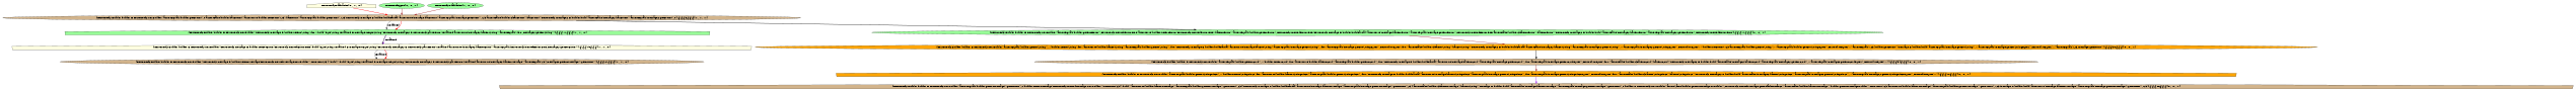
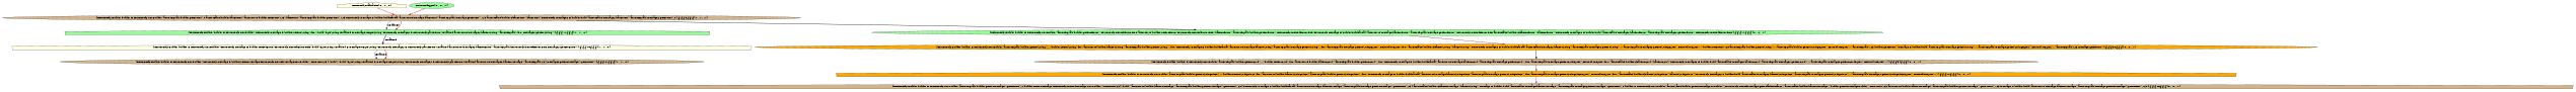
  digraph {
    node [fillcolor=tan shape=ellipse style=filled]
    edge [style=bold color=black]
    n1 [fillcolor=lightyellow label="testOneofSerialization['0', '1', '0']" shape=house]
    n2 [label="{TestOneof2.Builder builder = TestOneof2.newBuilder()assertEquals(builder.getFooInt(),0)assertFalse(builder.hasFooInt())assertTrue(builder.setFooInt(123).hasFooInt())assertEquals(builder.getFooInt(),123)TestOneof2 message = builder.buildPartial()assertTrue(message.hasFooInt())assertEquals(message.getFooInt(),123)assertFalse(builder.clearFooInt().hasFooInt())TestOneof2 message2 = builder.build()assertFalse(message2.hasFooInt())assertEquals(message2.getFooInt(),0)}@@@3@@@['1', '1', '1']"]
    n3 [fillcolor=palegreen label="testOneofTypes['0', '0', '1']"]
    n4 [fillcolor=palegreen label="{TestOneof2.Builder builder = TestOneof2.newBuilder()TestOneof2 message = builder.setFooString(\"foo\").build()ByteString serialized = message.toByteString()TestOneof2 message2 = TestOneof2.parseFrom(serialized)assertTrue(message2.hasFooString())assertEquals(\"foo\",message2.getFooString())}@@@11@@@['1', '1', '0']" shape=house]
    n5 [fillcolor=palegreen label="{TestOneof2.Builder builder = TestOneof2.newBuilder()assertEquals(builder.getFooEnum(),TestOneof2.NestedEnum.FOO)assertTrue(builder.setFooEnum(TestOneof2.NestedEnum.BAR).hasFooEnum())assertEquals(builder.getFooEnum(),TestOneof2.NestedEnum.BAR)TestOneof2 message = builder.buildPartial()assertTrue(message.hasFooEnum())assertEquals(message.getFooEnum(),TestOneof2.NestedEnum.BAR)assertFalse(builder.clearFooEnum().hasFooEnum())TestOneof2 message2 = builder.build()assertFalse(message2.hasFooEnum())assertEquals(message2.getFooEnum(),TestOneof2.NestedEnum.FOO)}@@@17@@@['0', '0', '1']"]
    n6 [label="{TestOneof2.Builder builder = TestOneof2.newBuilder()assertEquals(builder.getFooCord(),\"\")builder.setFooCord(\"foo\")assertTrue(builder.hasFooCord())assertEquals(builder.getFooCord(),\"foo\")TestOneof2 message = builder.buildPartial()assertTrue(message.hasFooCord())assertEquals(message.getFooCord(),\"foo\")assertEquals(message.getFooCordBytes(),TestUtil.toBytes(\"foo\"))assertFalse(builder.clearFooCord().hasFooCord())TestOneof2 message2 = builder.build()assertFalse(message2.hasFooCord())assertEquals(message2.getFooCord(),\"\")assertEquals(message2.getFooCordBytes(),TestUtil.toBytes(\"\"))}@@@54@@@['0', '0', '1']"]
    n7 [fillcolor=orange label="{TestOneof2.Builder builder = TestOneof2.newBuilder()assertEquals(builder.getFooStringPiece(),\"\")builder.setFooStringPiece(\"foo\")assertTrue(builder.hasFooStringPiece())assertEquals(builder.getFooStringPiece(),\"foo\")TestOneof2 message = builder.buildPartial()assertTrue(message.hasFooStringPiece())assertEquals(message.getFooStringPiece(),\"foo\")assertEquals(message.getFooStringPieceBytes(),TestUtil.toBytes(\"foo\"))assertFalse(builder.clearFooStringPiece().hasFooStringPiece())TestOneof2 message2 = builder.build()assertFalse(message2.hasFooStringPiece())assertEquals(message2.getFooStringPiece(),\"\")assertEquals(message2.getFooStringPieceBytes(),TestUtil.toBytes(\"\"))}@@@70@@@['0', '0', '1']" shape=house]
    n8 [fillcolor=orange label="{TestOneof2.Builder builder = TestOneof2.newBuilder()assertEquals(builder.getFooString(),\"\")builder.setFooString(\"foo\")assertTrue(builder.hasFooString())assertEquals(builder.getFooString(),\"foo\")TestOneof2 message = builder.buildPartial()assertTrue(message.hasFooString())assertEquals(message.getFooString(),\"foo\")assertEquals(message.getFooStringBytes(),TestUtil.toBytes(\"foo\"))assertFalse(builder.clearFooString().hasFooString())TestOneof2 message2 = builder.buildPartial()assertFalse(message2.hasFooString())assertEquals(message2.getFooString(),\"\")assertEquals(message2.getFooStringBytes(),TestUtil.toBytes(\"\"))builder.setFooInt(123)assertEquals(builder.getFooString(),\"\")assertEquals(builder.getFooStringBytes(),TestUtil.toBytes(\"\"))assertEquals(123,builder.getFooInt())message = builder.build()assertEquals(message.getFooString(),\"\")assertEquals(message.getFooStringBytes(),TestUtil.toBytes(\"\"))assertEquals(123,message.getFooInt())}@@@30@@@['0', '0', '1']"]
    n9 [fillcolor=lightyellow label="{TestOneof2.Builder builder = TestOneof2.newBuilder()TestOneof2 message = builder.setFooEnum(TestOneof2.NestedEnum.BAR).build()ByteString serialized = message.toByteString()TestOneof2 message2 = TestOneof2.parseFrom(serialized)assertTrue(message2.hasFooEnum())assertEquals(TestOneof2.NestedEnum.BAR,message2.getFooEnum())}@@@19@@@['1', '1', '0']" shape=house]
    n10 [label="{TestOneof2.Builder builder = TestOneof2.newBuilder()assertEquals(builder.getFooMessage().getQuxInt(),0)builder.setFooMessage(TestOneof2.NestedMessage.newBuilder().setQuxInt(234).build())assertTrue(builder.hasFooMessage())assertEquals(builder.getFooMessage().getQuxInt(),234)TestOneof2 message = builder.buildPartial()assertTrue(message.hasFooMessage())assertEquals(message.getFooMessage().getQuxInt(),234)assertFalse(builder.clearFooMessage().hasFooString())message = builder.build()assertFalse(message.hasFooMessage())assertEquals(message.getFooMessage().getQuxInt(),0)builder = TestOneof2.newBuilder()assertSame(builder.getFooMessageOrBuilder(),TestOneof2.NestedMessage.getDefaultInstance())assertFalse(builder.hasFooMessage())builder.getFooMessageBuilder().setQuxInt(123)assertTrue(builder.hasFooMessage())assertEquals(builder.getFooMessage().getQuxInt(),123)message = builder.build()assertTrue(message.hasFooMessage())assertEquals(message.getFooMessage().getQuxInt(),123)}@@@86@@@['0', '0', '1']" shape=house]
    n11 [label="{TestOneof2.Builder builder = TestOneof2.newBuilder()TestOneof2 message = builder.setFooMessage(TestOneof2.NestedMessage.newBuilder().setQuxInt(234).build()).build()ByteString serialized = message.toByteString()TestOneof2 message2 = TestOneof2.parseFrom(serialized)assertTrue(message2.hasFooMessage())assertEquals(234,message2.getFooMessage().getQuxInt())}@@@27@@@['1', '1', '0']"]
-   n12 [fillcolor=palegreen label="testOneofSerialization['1', '0', '0']"]
    n1 -> n2 [color=red]
    n2 -> n4 [label=serialized style=solid]
    n2 -> n4 [color=red]
    n2 -> n5
    n3 -> n2 [color=brown]
    n4 -> n9
    n4 -> n9 [label=serialized style=solid color=purple]
    n5 -> n8 [color=brown]
    n6 -> n7 [color=brown]
    n7 -> n10 [color=purple]
    n8 -> n6
    n9 -> n11 [label=serialized style=solid]
    n9 -> n11 [color=red]
-   n12 -> n2 [color=brown]
  }
